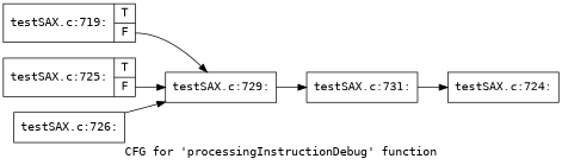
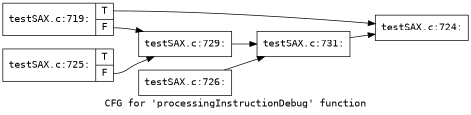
  digraph {
    fontname="DejaVu Sans Mono"
    label="CFG for 'processingInstructionDebug' function"
    rankdir=LR
    node [fontname="DejaVu Sans Mono" shape=record]
    edge [fontname="DejaVu Sans Mono"]
    n1 [label="{testSAX.c:719:|{<s0>T|<s1>F}}"]
    n2 [label="{testSAX.c:724:}"]
    n3 [label="{testSAX.c:729:}"]
    n4 [label="{testSAX.c:725:|{<s0>T|<s1>F}}"]
    n5 [label="{testSAX.c:731:}"]
    n6 [label="{testSAX.c:726:}"]
+   n1 -> n2 [tailport=s0]
    n1 -> n3 [tailport=s1]
    n3 -> n5
    n4 -> n3 [tailport=s1]
    n5 -> n2
-   n6 -> n3
+   n6 -> n5
  }
